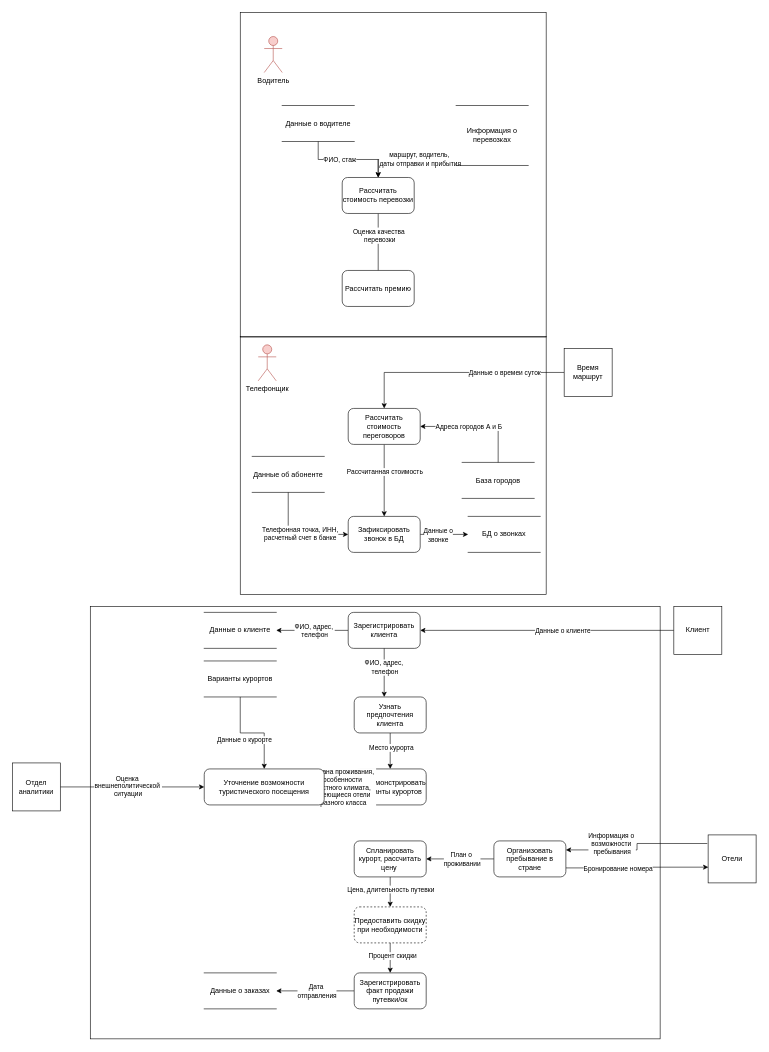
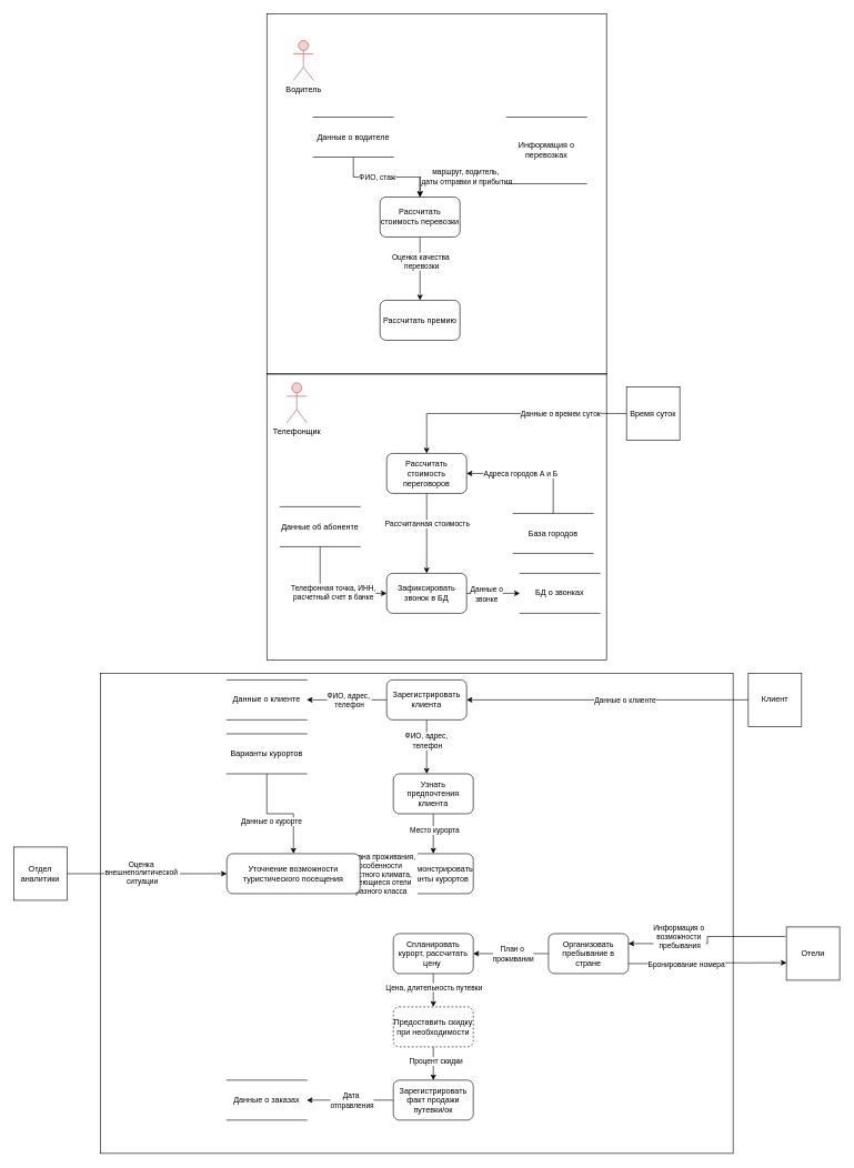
  <mxCell id="0" />
  <mxCell id="1" parent="0" />
  <mxCell id="2" value="" style="rounded=0;whiteSpace=wrap;html=1;" vertex="1" parent="1"><mxGeometry x="150" y="1010" width="950" height="721" as="geometry" /></mxCell>
  <mxCell id="3" value="" style="rounded=0;whiteSpace=wrap;html=1;fillColor=none;" vertex="1" parent="1"><mxGeometry x="400" y="20" width="510" height="541" as="geometry" /></mxCell>
  <mxCell id="4" value="" style="rounded=0;whiteSpace=wrap;html=1;fillColor=none;" vertex="1" parent="1"><mxGeometry x="400" y="560" width="510" height="430" as="geometry" /></mxCell>
- <mxCell id="5" style="edgeStyle=orthogonalEdgeStyle;rounded=0;orthogonalLoop=1;jettySize=auto;html=1;entryX=0.5;entryY=0;entryDx=0;entryDy=0;endArrow=none;" edge="1" parent="1" source="7" target="14"><mxGeometry relative="1" as="geometry" /></mxCell>
+ <mxCell id="5" style="edgeStyle=orthogonalEdgeStyle;rounded=0;orthogonalLoop=1;jettySize=auto;html=1;entryX=0.5;entryY=0;entryDx=0;entryDy=0;" edge="1" parent="1" source="7" target="14"><mxGeometry relative="1" as="geometry" /></mxCell>
  <mxCell id="6" value="Оценка качества&lt;div&gt;&amp;nbsp;перевозки&lt;/div&gt;" style="edgeLabel;html=1;align=center;verticalAlign=middle;resizable=0;points=[];" vertex="1" connectable="0" parent="5"><mxGeometry x="-0.246" relative="1" as="geometry"><mxPoint as="offset" /></mxGeometry></mxCell>
  <mxCell id="7" value="Рассчитать стоимость перевозки" style="rounded=1;whiteSpace=wrap;html=1;" vertex="1" parent="1"><mxGeometry x="570" y="295" width="120" height="60" as="geometry" /></mxCell>
  <mxCell id="8" style="edgeStyle=orthogonalEdgeStyle;rounded=0;orthogonalLoop=1;jettySize=auto;html=1;" edge="1" parent="1" source="10" target="7"><mxGeometry relative="1" as="geometry" /></mxCell>
  <mxCell id="9" value="ФИО, стаж" style="edgeLabel;html=1;align=center;verticalAlign=middle;resizable=0;points=[];" vertex="1" connectable="0" parent="8"><mxGeometry x="-0.191" relative="1" as="geometry"><mxPoint as="offset" /></mxGeometry></mxCell>
  <mxCell id="10" value="Данные о водителе" style="shape=partialRectangle;whiteSpace=wrap;html=1;left=0;right=0;fillColor=none;" vertex="1" parent="1"><mxGeometry x="470" y="175" width="120" height="60" as="geometry" /></mxCell>
  <mxCell id="11" style="edgeStyle=orthogonalEdgeStyle;rounded=0;orthogonalLoop=1;jettySize=auto;html=1;entryX=0.5;entryY=0;entryDx=0;entryDy=0;" edge="1" parent="1" source="13" target="7"><mxGeometry relative="1" as="geometry"><Array as="points"><mxPoint x="820" y="265" /><mxPoint x="630" y="265" /></Array></mxGeometry></mxCell>
  <mxCell id="12" value="маршрут, водитель,&amp;nbsp;&lt;div&gt;даты отправки и прибытия&lt;/div&gt;" style="edgeLabel;html=1;align=center;verticalAlign=middle;resizable=0;points=[];" vertex="1" connectable="0" parent="11"><mxGeometry x="-0.235" y="-1" relative="1" as="geometry"><mxPoint as="offset" /></mxGeometry></mxCell>
  <mxCell id="13" value="Информация о перевозках" style="shape=partialRectangle;whiteSpace=wrap;html=1;left=0;right=0;fillColor=none;" vertex="1" parent="1"><mxGeometry x="760" y="175" width="120" height="100" as="geometry" /></mxCell>
  <mxCell id="14" value="Рассчитать премию" style="rounded=1;whiteSpace=wrap;html=1;" vertex="1" parent="1"><mxGeometry x="570" y="450" width="120" height="60" as="geometry" /></mxCell>
  <mxCell id="15" value="Телефонщик" style="shape=umlActor;verticalLabelPosition=bottom;verticalAlign=top;html=1;outlineConnect=0;fillColor=#f8cecc;strokeColor=#b85450;" vertex="1" parent="1"><mxGeometry x="430" y="574" width="30" height="60" as="geometry" /></mxCell>
  <mxCell id="16" value="Водитель" style="shape=umlActor;verticalLabelPosition=bottom;verticalAlign=top;html=1;outlineConnect=0;fillColor=#f8cecc;strokeColor=#b85450;" vertex="1" parent="1"><mxGeometry x="440" y="60" width="30" height="60" as="geometry" /></mxCell>
  <mxCell id="17" style="edgeStyle=orthogonalEdgeStyle;rounded=0;orthogonalLoop=1;jettySize=auto;html=1;entryX=0.5;entryY=0;entryDx=0;entryDy=0;" edge="1" parent="1" source="19" target="26"><mxGeometry relative="1" as="geometry" /></mxCell>
  <mxCell id="18" value="Рассчитанная стоимость" style="edgeLabel;html=1;align=center;verticalAlign=middle;resizable=0;points=[];" vertex="1" connectable="0" parent="17"><mxGeometry x="-0.246" relative="1" as="geometry"><mxPoint as="offset" /></mxGeometry></mxCell>
  <mxCell id="19" value="Рассчитать стоимость переговоров" style="rounded=1;whiteSpace=wrap;html=1;" vertex="1" parent="1"><mxGeometry x="580" y="680" width="120" height="60" as="geometry" /></mxCell>
  <mxCell id="20" style="edgeStyle=orthogonalEdgeStyle;rounded=0;orthogonalLoop=1;jettySize=auto;html=1;" edge="1" parent="1" source="22" target="26"><mxGeometry relative="1" as="geometry"><Array as="points"><mxPoint x="480" y="890" /></Array></mxGeometry></mxCell>
  <mxCell id="21" value="&lt;div&gt;Телефонная точка, ИНН,&lt;/div&gt;&lt;div&gt;расчетный счет в банке&lt;/div&gt;" style="edgeLabel;html=1;align=center;verticalAlign=middle;resizable=0;points=[];" vertex="1" connectable="0" parent="20"><mxGeometry x="0.051" y="2" relative="1" as="geometry"><mxPoint as="offset" /></mxGeometry></mxCell>
  <mxCell id="22" value="Данные об абоненте" style="shape=partialRectangle;whiteSpace=wrap;html=1;left=0;right=0;fillColor=none;" vertex="1" parent="1"><mxGeometry x="420" y="760" width="120" height="60" as="geometry" /></mxCell>
  <mxCell id="23" value="БД о звонках" style="shape=partialRectangle;whiteSpace=wrap;html=1;left=0;right=0;fillColor=none;" vertex="1" parent="1"><mxGeometry x="780" y="860" width="120" height="60" as="geometry" /></mxCell>
  <mxCell id="24" style="edgeStyle=orthogonalEdgeStyle;rounded=0;orthogonalLoop=1;jettySize=auto;html=1;" edge="1" parent="1" source="26" target="23"><mxGeometry relative="1" as="geometry" /></mxCell>
  <mxCell id="25" value="Данные о&lt;div&gt;звонке&lt;/div&gt;" style="edgeLabel;html=1;align=center;verticalAlign=middle;resizable=0;points=[];" vertex="1" connectable="0" parent="24"><mxGeometry x="-0.267" y="-1" relative="1" as="geometry"><mxPoint as="offset" /></mxGeometry></mxCell>
  <mxCell id="26" value="Зафиксировать звонок в БД" style="rounded=1;whiteSpace=wrap;html=1;" vertex="1" parent="1"><mxGeometry x="580" y="860" width="120" height="60" as="geometry" /></mxCell>
  <mxCell id="27" style="edgeStyle=orthogonalEdgeStyle;rounded=0;orthogonalLoop=1;jettySize=auto;html=1;exitX=0.5;exitY=0;exitDx=0;exitDy=0;" edge="1" parent="1" source="32" target="19"><mxGeometry relative="1" as="geometry"><Array as="points"><mxPoint x="830" y="710" /></Array></mxGeometry></mxCell>
  <mxCell id="28" value="Адреса городов А и Б" style="edgeLabel;html=1;align=center;verticalAlign=middle;resizable=0;points=[];" vertex="1" connectable="0" parent="27"><mxGeometry x="-0.655" relative="1" as="geometry"><mxPoint x="-50" y="-27" as="offset" /></mxGeometry></mxCell>
  <mxCell id="29" style="edgeStyle=orthogonalEdgeStyle;rounded=0;orthogonalLoop=1;jettySize=auto;html=1;" edge="1" parent="1" source="31" target="19"><mxGeometry relative="1" as="geometry" /></mxCell>
  <mxCell id="30" value="Данные о времеи суток" style="edgeLabel;html=1;align=center;verticalAlign=middle;resizable=0;points=[];" vertex="1" connectable="0" parent="29"><mxGeometry x="-0.645" y="-1" relative="1" as="geometry"><mxPoint x="-36" y="1" as="offset" /></mxGeometry></mxCell>
- <mxCell id="31" value="Время маршрут" style="whiteSpace=wrap;html=1;aspect=fixed;" vertex="1" parent="1"><mxGeometry x="940" y="580" width="80" height="80" as="geometry" /></mxCell>
+ <mxCell id="31" value="Время суток" style="whiteSpace=wrap;html=1;aspect=fixed;" vertex="1" parent="1"><mxGeometry x="940" y="580" width="80" height="80" as="geometry" /></mxCell>
  <mxCell id="32" value="База городов" style="shape=partialRectangle;whiteSpace=wrap;html=1;left=0;right=0;fillColor=none;" vertex="1" parent="1"><mxGeometry x="770" y="770" width="120" height="60" as="geometry" /></mxCell>
  <mxCell id="33" style="edgeStyle=orthogonalEdgeStyle;rounded=0;orthogonalLoop=1;jettySize=auto;html=1;" edge="1" source="35" target="38" parent="1"><mxGeometry relative="1" as="geometry" /></mxCell>
  <mxCell id="34" value="Данные о клиенте" style="edgeLabel;html=1;align=center;verticalAlign=middle;resizable=0;points=[];" vertex="1" connectable="0" parent="33"><mxGeometry x="-0.125" relative="1" as="geometry"><mxPoint as="offset" /></mxGeometry></mxCell>
  <mxCell id="35" value="Клиент" style="whiteSpace=wrap;html=1;aspect=fixed;" vertex="1" parent="1"><mxGeometry x="1122.86" y="1010" width="80" height="80" as="geometry" /></mxCell>
  <mxCell id="36" style="edgeStyle=orthogonalEdgeStyle;rounded=0;orthogonalLoop=1;jettySize=auto;html=1;" edge="1" parent="1" source="38" target="40"><mxGeometry relative="1" as="geometry" /></mxCell>
  <mxCell id="37" value="ФИО, адрес,&amp;nbsp;&lt;div&gt;телефон&lt;/div&gt;" style="edgeLabel;html=1;align=center;verticalAlign=middle;resizable=0;points=[];" vertex="1" connectable="0" parent="36"><mxGeometry x="0.148" y="1" relative="1" as="geometry"><mxPoint x="12" y="-1" as="offset" /></mxGeometry></mxCell>
  <mxCell id="38" value="Зарегистрировать клиента" style="rounded=1;whiteSpace=wrap;html=1;" vertex="1" parent="1"><mxGeometry x="580" y="1020" width="120" height="60" as="geometry" /></mxCell>
  <mxCell id="39" style="edgeStyle=orthogonalEdgeStyle;rounded=0;orthogonalLoop=1;jettySize=auto;html=1;" edge="1" parent="1" source="38" target="47"><mxGeometry relative="1" as="geometry"><Array as="points"><mxPoint x="640" y="1191" /></Array></mxGeometry></mxCell>
  <mxCell id="40" value="Данные о клиенте" style="shape=partialRectangle;whiteSpace=wrap;html=1;left=0;right=0;fillColor=none;" vertex="1" parent="1"><mxGeometry x="340" y="1020" width="120" height="60" as="geometry" /></mxCell>
  <mxCell id="41" style="edgeStyle=orthogonalEdgeStyle;rounded=0;orthogonalLoop=1;jettySize=auto;html=1;" edge="1" parent="1" source="43" target="68"><mxGeometry relative="1" as="geometry"><Array as="points" /></mxGeometry></mxCell>
  <mxCell id="42" value="Данные о курорте" style="edgeLabel;html=1;align=center;verticalAlign=middle;resizable=0;points=[];" vertex="1" connectable="0" parent="41"><mxGeometry x="-0.202" y="-2" relative="1" as="geometry"><mxPoint x="2" y="9" as="offset" /></mxGeometry></mxCell>
  <mxCell id="43" value="Варианты курортов" style="shape=partialRectangle;whiteSpace=wrap;html=1;left=0;right=0;fillColor=none;" vertex="1" parent="1"><mxGeometry x="340" y="1101" width="120" height="60" as="geometry" /></mxCell>
  <mxCell id="44" value="Продемонстрировать варианты курортов" style="rounded=1;whiteSpace=wrap;html=1;" vertex="1" parent="1"><mxGeometry x="590" y="1281" width="120" height="60" as="geometry" /></mxCell>
  <mxCell id="45" style="edgeStyle=orthogonalEdgeStyle;rounded=0;orthogonalLoop=1;jettySize=auto;html=1;entryX=0.5;entryY=0;entryDx=0;entryDy=0;" edge="1" parent="1" source="47" target="44"><mxGeometry relative="1" as="geometry"><Array as="points"><mxPoint x="650" y="1261" /><mxPoint x="650" y="1261" /></Array></mxGeometry></mxCell>
  <mxCell id="46" value="Место курорта" style="edgeLabel;html=1;align=center;verticalAlign=middle;resizable=0;points=[];" vertex="1" connectable="0" parent="45"><mxGeometry x="-0.207" y="1" relative="1" as="geometry"><mxPoint as="offset" /></mxGeometry></mxCell>
  <mxCell id="47" value="Узнать предпочтения клиента" style="rounded=1;whiteSpace=wrap;html=1;" vertex="1" parent="1"><mxGeometry x="590" y="1161" width="120" height="60" as="geometry" /></mxCell>
  <mxCell id="48" style="edgeStyle=orthogonalEdgeStyle;rounded=0;orthogonalLoop=1;jettySize=auto;html=1;" edge="1" parent="1" source="50" target="57"><mxGeometry relative="1" as="geometry" /></mxCell>
  <mxCell id="49" value="Цена, длительность путевки" style="edgeLabel;html=1;align=center;verticalAlign=middle;resizable=0;points=[];" vertex="1" connectable="0" parent="48"><mxGeometry x="-0.182" relative="1" as="geometry"><mxPoint as="offset" /></mxGeometry></mxCell>
  <mxCell id="50" value="Спланировать курорт, рассчитать цену&amp;nbsp;" style="rounded=1;whiteSpace=wrap;html=1;" vertex="1" parent="1"><mxGeometry x="590" y="1401" width="120" height="60" as="geometry" /></mxCell>
  <mxCell id="51" value="ФИО, адрес,&amp;nbsp;&lt;div&gt;телефон&lt;/div&gt;" style="edgeLabel;html=1;align=center;verticalAlign=middle;resizable=0;points=[];" vertex="1" connectable="0" parent="1"><mxGeometry x="640.003" y="1111" as="geometry" /></mxCell>
  <mxCell id="52" style="edgeStyle=orthogonalEdgeStyle;rounded=0;orthogonalLoop=1;jettySize=auto;html=1;" edge="1" parent="1" source="54" target="72"><mxGeometry relative="1" as="geometry" /></mxCell>
  <mxCell id="53" value="Дата&amp;nbsp;&lt;div&gt;отправления&lt;/div&gt;" style="edgeLabel;html=1;align=center;verticalAlign=middle;resizable=0;points=[];" vertex="1" connectable="0" parent="52"><mxGeometry x="-0.027" relative="1" as="geometry"><mxPoint as="offset" /></mxGeometry></mxCell>
  <mxCell id="54" value="Зарегистрировать факт продажи путевки/ок" style="rounded=1;whiteSpace=wrap;html=1;" vertex="1" parent="1"><mxGeometry x="590" y="1621" width="120" height="60" as="geometry" /></mxCell>
  <mxCell id="55" style="edgeStyle=orthogonalEdgeStyle;rounded=0;orthogonalLoop=1;jettySize=auto;html=1;" edge="1" parent="1" source="57" target="54"><mxGeometry relative="1" as="geometry" /></mxCell>
  <mxCell id="56" value="Процент скидки" style="edgeLabel;html=1;align=center;verticalAlign=middle;resizable=0;points=[];" vertex="1" connectable="0" parent="55"><mxGeometry x="-0.149" y="3" relative="1" as="geometry"><mxPoint as="offset" /></mxGeometry></mxCell>
  <mxCell id="57" value="Предоставить скидку при необходимости" style="rounded=1;whiteSpace=wrap;html=1;dashed=1;" vertex="1" parent="1"><mxGeometry x="590" y="1511" width="120" height="60" as="geometry" /></mxCell>
  <mxCell id="58" style="edgeStyle=orthogonalEdgeStyle;rounded=0;orthogonalLoop=1;jettySize=auto;html=1;exitX=1;exitY=0.75;exitDx=0;exitDy=0;entryX=0.004;entryY=0.672;entryDx=0;entryDy=0;entryPerimeter=0;" edge="1" parent="1" source="62" target="65"><mxGeometry relative="1" as="geometry" /></mxCell>
  <mxCell id="59" value="Бронирование номера" style="edgeLabel;html=1;align=center;verticalAlign=middle;resizable=0;points=[];" vertex="1" connectable="0" parent="58"><mxGeometry x="0.145" y="-2" relative="1" as="geometry"><mxPoint x="-49" as="offset" /></mxGeometry></mxCell>
  <mxCell id="60" style="edgeStyle=orthogonalEdgeStyle;rounded=0;orthogonalLoop=1;jettySize=auto;html=1;" edge="1" parent="1" source="62" target="50"><mxGeometry relative="1" as="geometry" /></mxCell>
  <mxCell id="61" value="План о&amp;nbsp;&lt;div&gt;проживании&lt;/div&gt;" style="edgeLabel;html=1;align=center;verticalAlign=middle;resizable=0;points=[];" vertex="1" connectable="0" parent="60"><mxGeometry x="-0.057" relative="1" as="geometry"><mxPoint as="offset" /></mxGeometry></mxCell>
  <mxCell id="62" value="Организовать пребывание в стране" style="rounded=1;whiteSpace=wrap;html=1;" vertex="1" parent="1"><mxGeometry x="822.86" y="1401" width="120" height="60" as="geometry" /></mxCell>
  <mxCell id="63" style="edgeStyle=orthogonalEdgeStyle;rounded=0;orthogonalLoop=1;jettySize=auto;html=1;entryX=1;entryY=0.25;entryDx=0;entryDy=0;exitX=-0.017;exitY=0.179;exitDx=0;exitDy=0;exitPerimeter=0;" edge="1" parent="1" source="65" target="62"><mxGeometry relative="1" as="geometry" /></mxCell>
  <mxCell id="64" value="Информация о&amp;nbsp;&lt;div&gt;возможности&amp;nbsp;&lt;div&gt;пребывания&lt;/div&gt;&lt;/div&gt;" style="edgeLabel;html=1;align=center;verticalAlign=middle;resizable=0;points=[];" vertex="1" connectable="0" parent="63"><mxGeometry x="-0.231" y="1" relative="1" as="geometry"><mxPoint x="-64" y="-1" as="offset" /></mxGeometry></mxCell>
  <mxCell id="65" value="Отели" style="whiteSpace=wrap;html=1;aspect=fixed;" vertex="1" parent="1"><mxGeometry x="1180" y="1391" width="80" height="80" as="geometry" /></mxCell>
  <mxCell id="66" style="edgeStyle=orthogonalEdgeStyle;rounded=0;orthogonalLoop=1;jettySize=auto;html=1;" edge="1" parent="1" source="68" target="44"><mxGeometry relative="1" as="geometry" /></mxCell>
  <mxCell id="67" value="Страна проживания,&amp;nbsp;&lt;div&gt;особенности&amp;nbsp;&lt;/div&gt;&lt;div&gt;местного климата,&amp;nbsp;&lt;/div&gt;&lt;div&gt;имеющиеся отели&amp;nbsp;&lt;/div&gt;&lt;div&gt;разного класса&lt;/div&gt;" style="edgeLabel;html=1;align=center;verticalAlign=middle;resizable=0;points=[];" vertex="1" connectable="0" parent="66"><mxGeometry x="-0.268" relative="1" as="geometry"><mxPoint x="13" as="offset" /></mxGeometry></mxCell>
  <mxCell id="68" value="Уточнение возможности туристического посещения" style="rounded=1;whiteSpace=wrap;html=1;" vertex="1" parent="1"><mxGeometry x="340" y="1281" width="200" height="60" as="geometry" /></mxCell>
  <mxCell id="69" style="edgeStyle=orthogonalEdgeStyle;rounded=0;orthogonalLoop=1;jettySize=auto;html=1;" edge="1" parent="1" source="71" target="68"><mxGeometry relative="1" as="geometry" /></mxCell>
  <mxCell id="70" value="Оценка&amp;nbsp;&lt;div&gt;внешнеполитической&amp;nbsp;&lt;/div&gt;&lt;div&gt;ситуации&lt;/div&gt;" style="edgeLabel;html=1;align=center;verticalAlign=middle;resizable=0;points=[];" vertex="1" connectable="0" parent="69"><mxGeometry x="-0.066" y="2" relative="1" as="geometry"><mxPoint as="offset" /></mxGeometry></mxCell>
  <mxCell id="71" value="Отдел аналитики" style="whiteSpace=wrap;html=1;aspect=fixed;" vertex="1" parent="1"><mxGeometry x="20" y="1271" width="80" height="80" as="geometry" /></mxCell>
  <mxCell id="72" value="Данные о заказах" style="shape=partialRectangle;whiteSpace=wrap;html=1;left=0;right=0;fillColor=none;" vertex="1" parent="1"><mxGeometry x="340" y="1621" width="120" height="60" as="geometry" /></mxCell>
